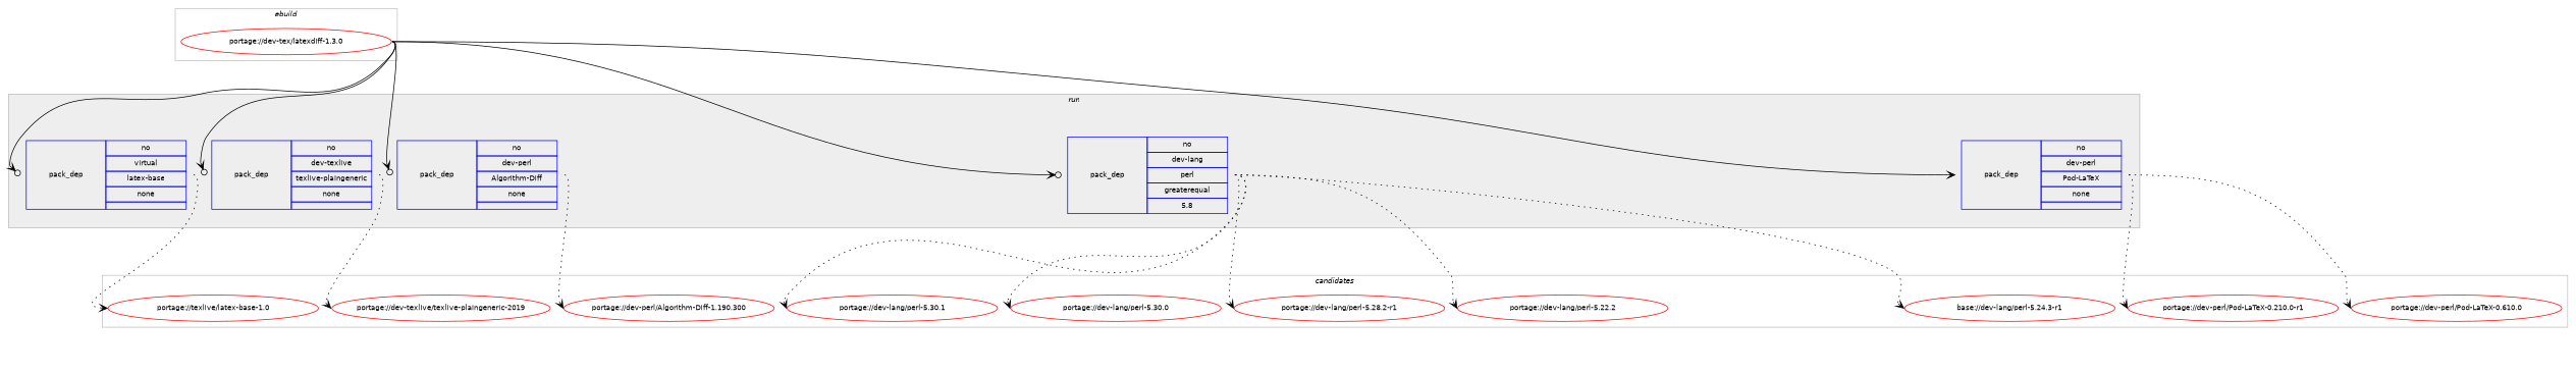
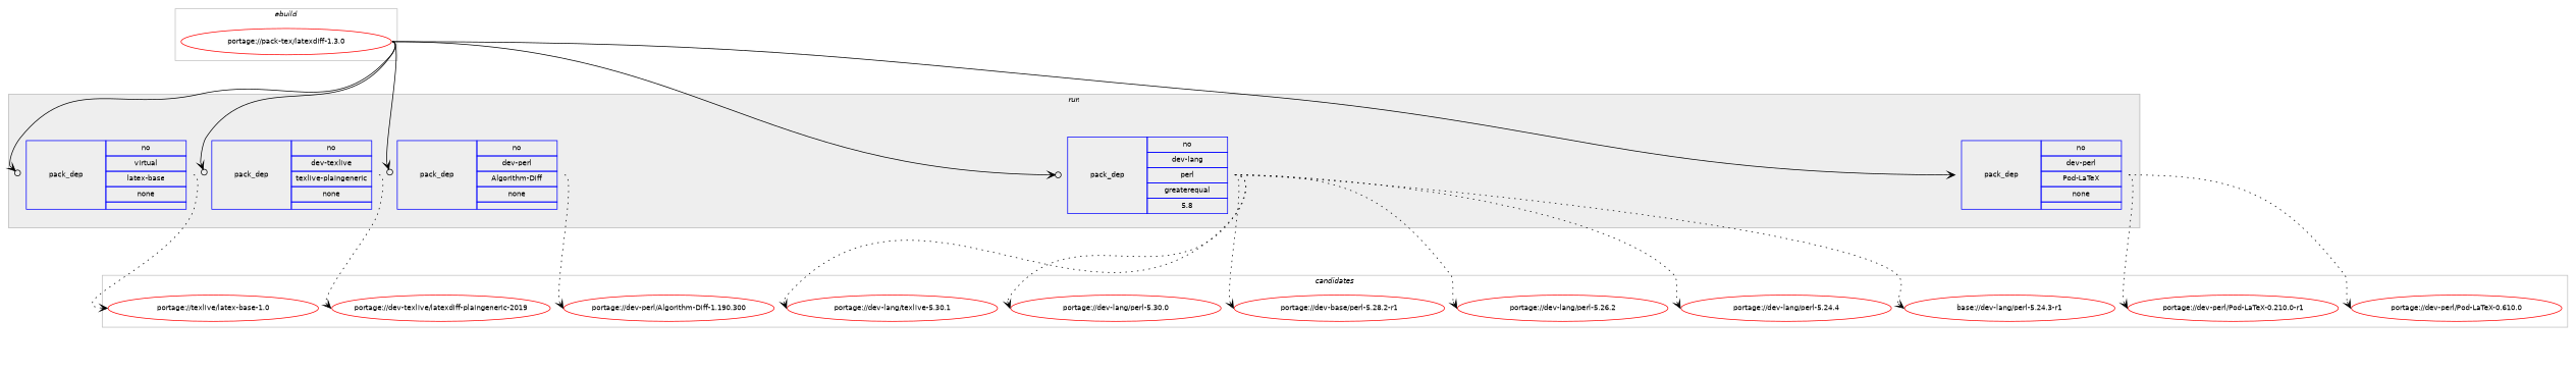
  digraph {
    compound=true
    concentrate=true
    fontname=Helvetica
    fontsize=10
    newrank=true
    rankdir=TB
    ranksep=1.5
    node [color=red fontname=Helvetica fontsize=10]
    edge [arrowhead=vee headport=w style=dotted tailport=e weight=100]
-   n1 [label="portage://dev-tex/latexdiff-1.3.0" width=4]
+   n1 [label="portage://pack-tex/latexdiff-1.3.0" width=4]
    n2 [color=blue label=<<TABLE BORDER="0" CELLBORDER="1" CELLSPACING="0" CELLPADDING="4" WIDTH="220"><TR><TD ROWSPAN="6" CELLPADDING="30">pack_dep</TD></TR><TR><TD WIDTH="110">no</TD></TR><TR><TD>dev-perl</TD></TR><TR><TD>Pod-LaTeX</TD></TR><TR><TD>none</TD></TR><TR><TD></TD></TR></TABLE>> shape=none]
    n3 [color=blue label=<<TABLE BORDER="0" CELLBORDER="1" CELLSPACING="0" CELLPADDING="4" WIDTH="220"><TR><TD ROWSPAN="6" CELLPADDING="30">pack_dep</TD></TR><TR><TD WIDTH="110">no</TD></TR><TR><TD>dev-lang</TD></TR><TR><TD>perl</TD></TR><TR><TD>greaterequal</TD></TR><TR><TD>5.8</TD></TR></TABLE>> shape=none]
    n4 [color=blue label=<<TABLE BORDER="0" CELLBORDER="1" CELLSPACING="0" CELLPADDING="4" WIDTH="220"><TR><TD ROWSPAN="6" CELLPADDING="30">pack_dep</TD></TR><TR><TD WIDTH="110">no</TD></TR><TR><TD>dev-perl</TD></TR><TR><TD>Algorithm-Diff</TD></TR><TR><TD>none</TD></TR><TR><TD></TD></TR></TABLE>> shape=none]
    n5 [color=blue label=<<TABLE BORDER="0" CELLBORDER="1" CELLSPACING="0" CELLPADDING="4" WIDTH="220"><TR><TD ROWSPAN="6" CELLPADDING="30">pack_dep</TD></TR><TR><TD WIDTH="110">no</TD></TR><TR><TD>dev-texlive</TD></TR><TR><TD>texlive-plaingeneric</TD></TR><TR><TD>none</TD></TR><TR><TD></TD></TR></TABLE>> shape=none]
    n6 [color=blue label=<<TABLE BORDER="0" CELLBORDER="1" CELLSPACING="0" CELLPADDING="4" WIDTH="220"><TR><TD ROWSPAN="6" CELLPADDING="30">pack_dep</TD></TR><TR><TD WIDTH="110">no</TD></TR><TR><TD>virtual</TD></TR><TR><TD>latex-base</TD></TR><TR><TD>none</TD></TR><TR><TD></TD></TR></TABLE>> shape=none]
    n7 [label="portage://dev-perl/Pod-LaTeX-0.610.0" width=4]
    n8 [label="portage://dev-perl/Pod-LaTeX-0.210.0-r1" width=4]
    n9 [label="base://dev-lang/perl-5.24.3-r1" width=4]
-   n11 [label="portage://dev-lang/perl-5.22.2" width=4]
-   n12 [label="portage://dev-lang/perl-5.28.2-r1" width=4]
+   n10 [label="portage://dev-lang/perl-5.24.4" width=4]
+   n11 [label="portage://dev-lang/perl-5.26.2" width=4]
+   n12 [label="portage://dev-base/perl-5.28.2-r1" width=4]
    n13 [label="portage://dev-lang/perl-5.30.0" width=4]
-   n14 [label="portage://dev-lang/perl-5.30.1" width=4]
+   n14 [label="portage://dev-lang/texlive-5.30.1" width=4]
    n15 [label="portage://dev-perl/Algorithm-Diff-1.190.300" width=4]
-   n16 [label="portage://dev-texlive/texlive-plaingeneric-2019" width=4]
+   n16 [label="portage://dev-texlive/latexdiff-plaingeneric-2019" width=4]
    n17 [label="portage://texlive/latex-base-1.0" width=4]
    subgraph cluster_1 {
      color=gray
      label=<<i>ebuild</i>>
      rank=same
      n1
    }
    subgraph cluster_2 {
      color=gray
      label=<<i>dependencies</i>>
      subgraph cluster_3 {
        color=gray
        fillcolor="#eeeeee"
        label=<<i>compile</i>>
        style=filled
        subgraph sub_4 {
          color=gray
          fillcolor="#eeeeee"
          label=<<i>compile</i>>
          style=filled
          n2
        }
      }
      subgraph cluster_5 {
        color=gray
        fillcolor="#eeeeee"
        label=<<i>compile and run</i>>
        style=filled
        subgraph sub_6 {
          color=gray
          fillcolor="#eeeeee"
          label=<<i>compile and run</i>>
          style=filled
          n3
        }
        subgraph sub_7 {
          color=gray
          fillcolor="#eeeeee"
          label=<<i>compile and run</i>>
          style=filled
          n4
        }
        subgraph sub_8 {
          color=gray
          fillcolor="#eeeeee"
          label=<<i>compile and run</i>>
          style=filled
          n5
        }
        subgraph sub_9 {
          color=gray
          fillcolor="#eeeeee"
          label=<<i>compile and run</i>>
          style=filled
          n6
        }
      }
      subgraph cluster_10 {
        color=gray
        fillcolor="#eeeeee"
        label=<<i>run</i>>
        style=filled
      }
    }
    subgraph cluster_11 {
      color=gray
      label=<<i>candidates</i>>
      rank=same
      subgraph sub_12 {
        color=black
        label=<<i>candidates</i>>
        nodesep=1
        rank=same
        n7
        n8
      }
      subgraph sub_13 {
        color=black
        label=<<i>candidates</i>>
        nodesep=1
        rank=same
        n9
+       n10
        n11
        n12
        n13
        n14
      }
      subgraph sub_14 {
        color=black
        label=<<i>candidates</i>>
        nodesep=1
        rank=same
        n15
      }
      subgraph sub_15 {
        color=black
        label=<<i>candidates</i>>
        nodesep=1
        rank=same
        n16
      }
      subgraph sub_16 {
        color=black
        label=<<i>candidates</i>>
        nodesep=1
        rank=same
        n17
      }
    }
    n1 -> n2 [style=solid weight=20]
    n1 -> n3 [arrowhead=odotvee style=solid weight=20]
    n1 -> n4 [arrowhead=odotvee style=solid weight=20]
    n1 -> n5 [arrowhead=odotvee style=solid weight=20]
    n1 -> n6 [arrowhead=odotvee style=solid weight=20]
    n2 -> n7
    n2 -> n8
    n3 -> n9
+   n3 -> n10
    n3 -> n11
    n3 -> n12
    n3 -> n13
    n3 -> n14
    n4 -> n15
    n5 -> n16
    n6 -> n17
  }
